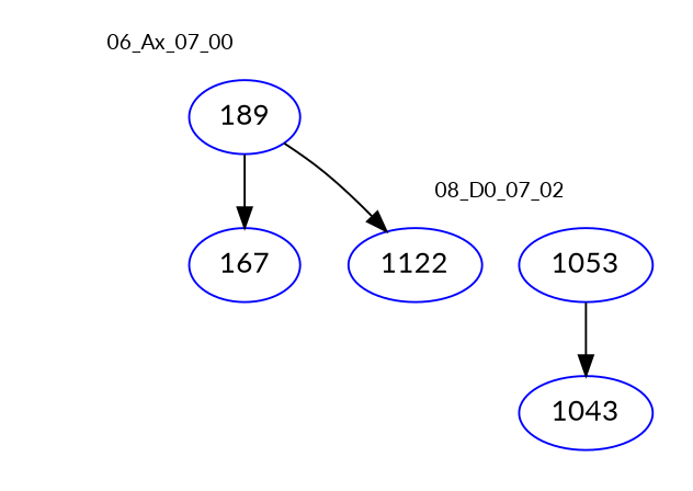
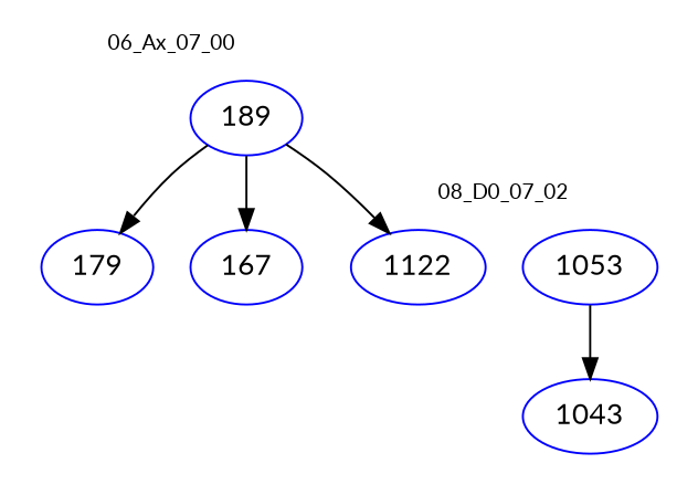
  digraph {
    fontname=Lato
    node [color=blue fontname=Lato]
    edge [color=black fontname=Lato]
    n1 [label=189]
+   n2 [label=179]
    n3 [label=167]
    n4 [label=1053]
    n5 [label=1043]
    n6 [label=1122]
    subgraph cluster_1 {
      color=white
      fontsize=10
      label="06_Ax_07_00"
      n1
+     n2
      n3
    }
    subgraph cluster_2 {
      color=white
      fontsize=10
      label="08_D0_07_02"
      n4
      n5
      n6
    }
+   n1 -> n2
    n1 -> n3
    n1 -> n6
    n4 -> n5
  }
